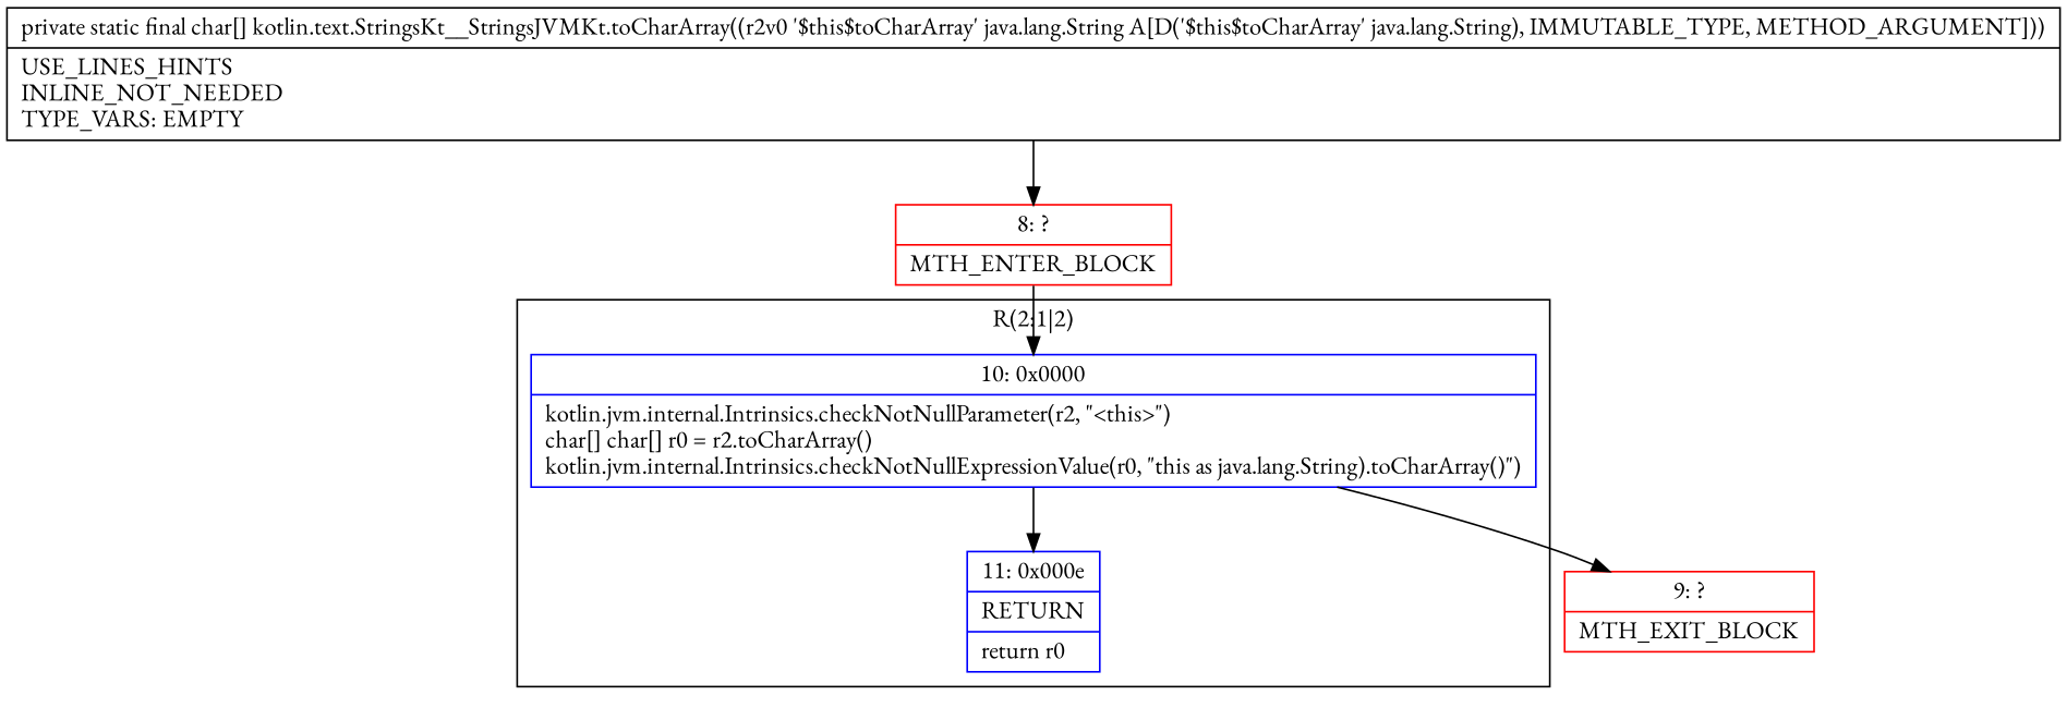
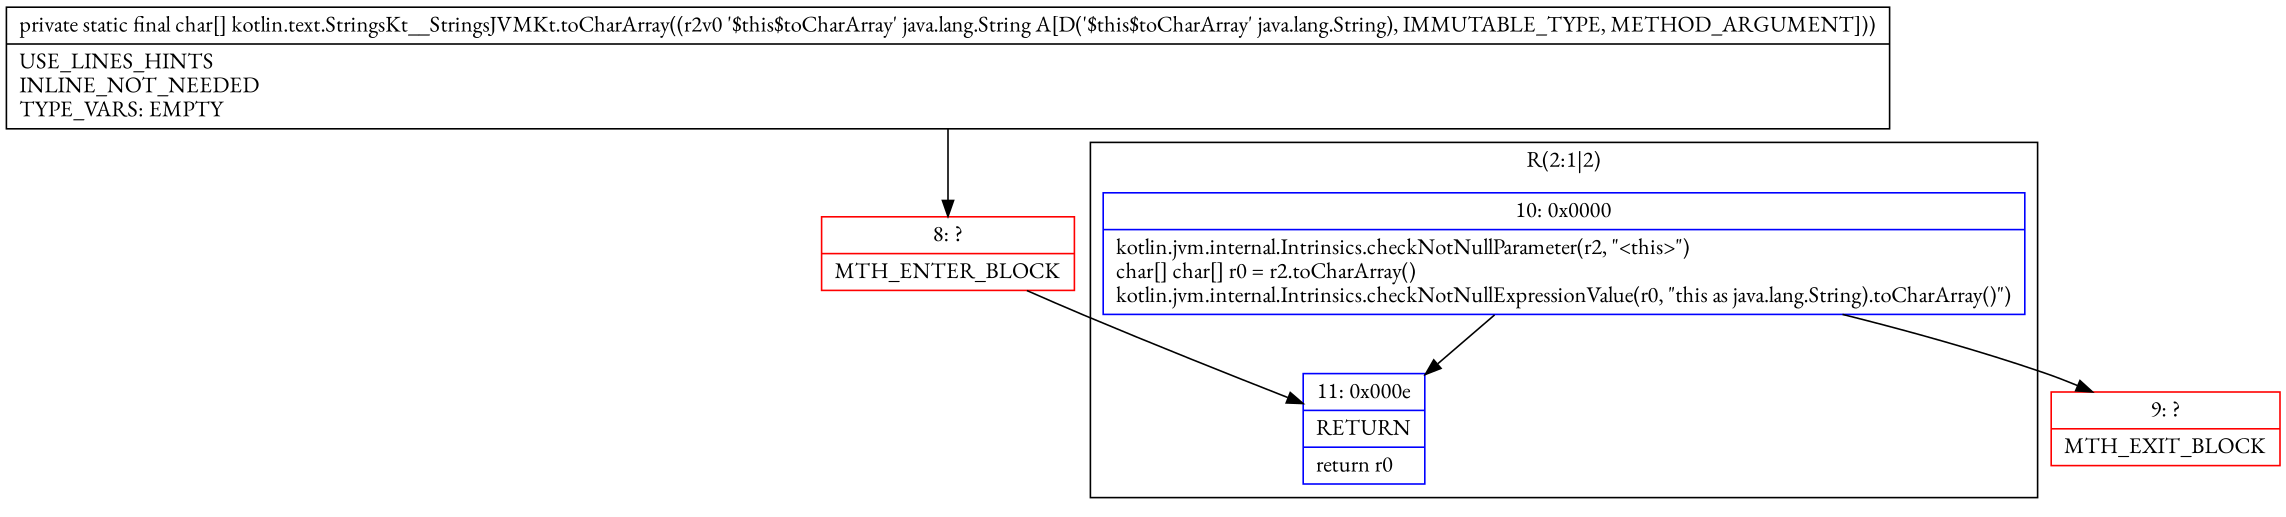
  digraph {
    fontname="EB Garamond"
    node [color=blue fontname="EB Garamond" shape=record]
    edge [fontname="EB Garamond"]
    n1 [label="{10\:\ 0x0000|kotlin.jvm.internal.Intrinsics.checkNotNullParameter(r2, \"\<this\>\")\lchar[] char[] r0 = r2.toCharArray()\lkotlin.jvm.internal.Intrinsics.checkNotNullExpressionValue(r0, \"this as java.lang.String).toCharArray()\")\l}"]
    n2 [label="{11\:\ 0x000e|RETURN\l|return r0\l}"]
    n3 [color=red label="{9\:\ ?|MTH_EXIT_BLOCK\l}"]
    n4 [color=red label="{8\:\ ?|MTH_ENTER_BLOCK\l}"]
    n5 [label="{private static final char[] kotlin.text.StringsKt__StringsJVMKt.toCharArray((r2v0 '$this$toCharArray' java.lang.String A[D('$this$toCharArray' java.lang.String), IMMUTABLE_TYPE, METHOD_ARGUMENT]))  | USE_LINES_HINTS\lINLINE_NOT_NEEDED\lTYPE_VARS: EMPTY\l}" color=""]
    subgraph cluster_1 {
      label="R(2:1|2)"
      n1
      n2
    }
    n1 -> n2
    n1 -> n3
-   n4 -> n1
+   n4 -> n2
    n5 -> n4
  }
